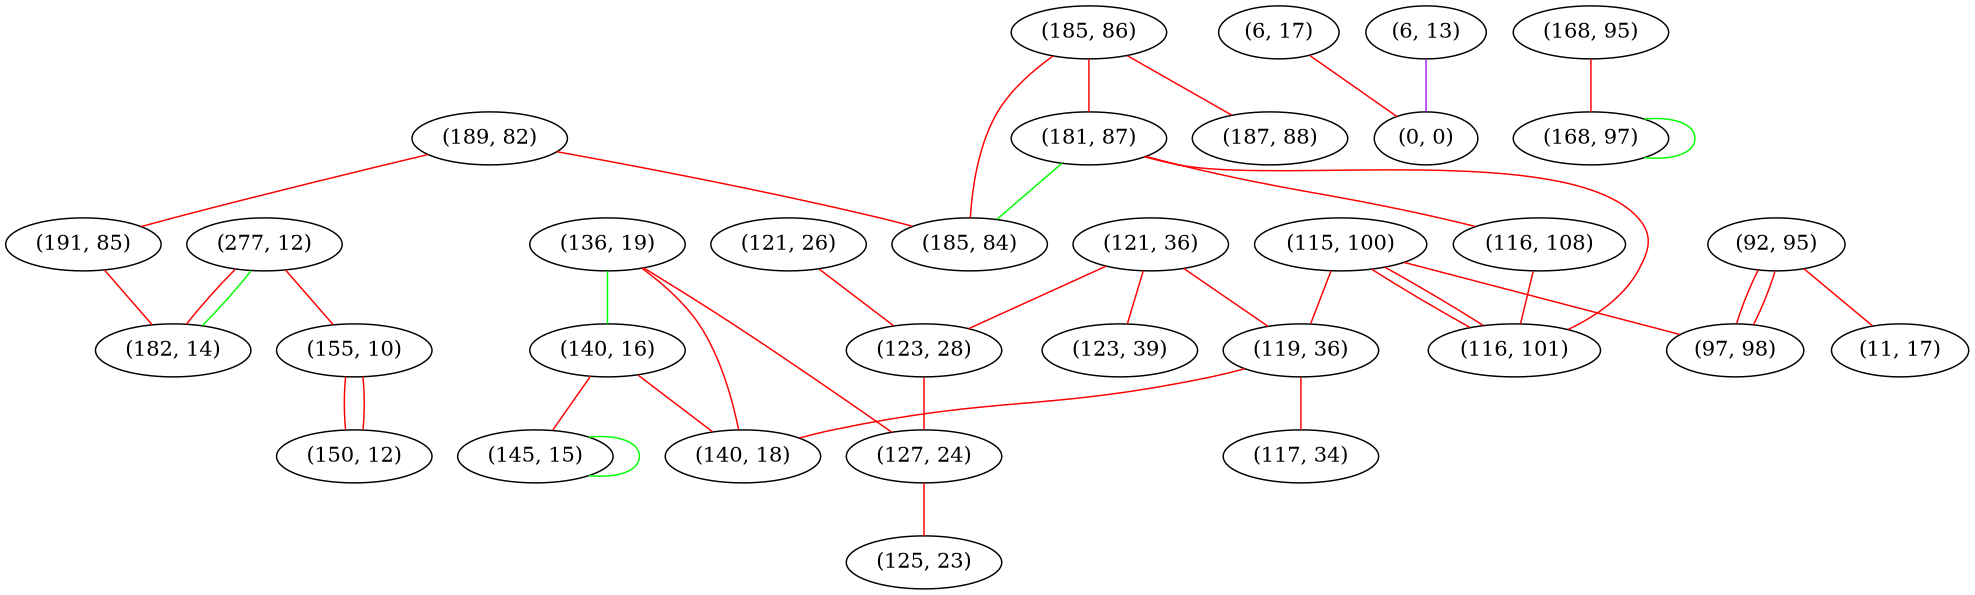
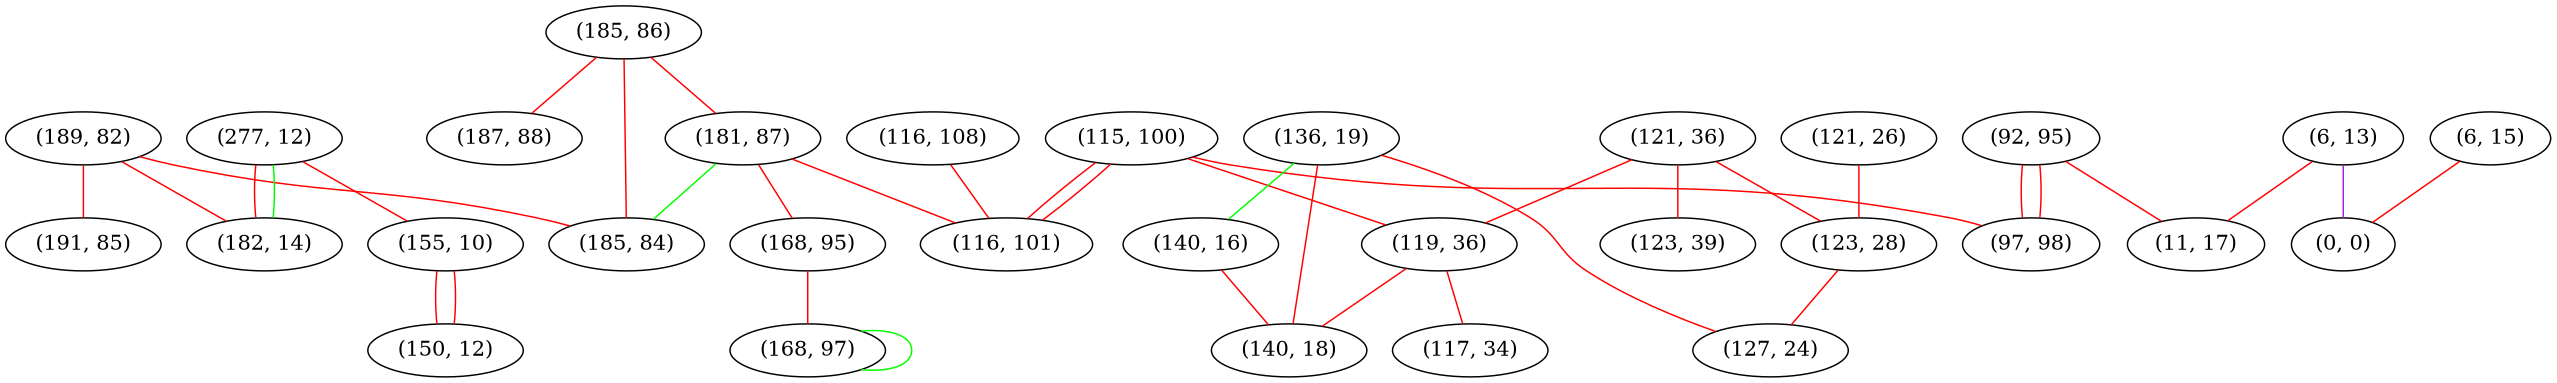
  graph {
    edge [color=red weight=1]
    "(189, 82)"
    "(191, 85)"
    "(182, 14)"
    "(185, 84)"
    "(115, 100)"
    "(119, 36)"
    "(116, 101)"
    "(97, 98)"
    "(140, 18)"
    "(117, 34)"
    "(121, 26)"
    "(123, 28)"
    "(127, 24)"
    "(136, 19)"
    "(140, 16)"
-   "(145, 15)"
-   "(125, 23)"
    n18 [label="(277, 12)"]
    "(155, 10)"
    "(150, 12)"
-   "(6, 17)"
+   "(6, 17)" [label="(6, 15)"]
    "(0, 0)"
    "(185, 86)"
    "(187, 88)"
    "(181, 87)"
    "(168, 95)"
    n27 [label="(6, 13)"]
    "(11, 17)"
    "(116, 108)"
    "(121, 36)"
    "(123, 39)"
    "(168, 97)"
    "(92, 95)"
    "(189, 82)" -- "(191, 85)"
-   "(191, 85)" -- "(182, 14)"
+   "(189, 82)" -- "(182, 14)"
    "(189, 82)" -- "(185, 84)"
    "(115, 100)" -- "(119, 36)"
    "(115, 100)" -- "(116, 101)"
    "(115, 100)" -- "(116, 101)"
    "(115, 100)" -- "(97, 98)"
    "(119, 36)" -- "(140, 18)"
    "(119, 36)" -- "(117, 34)"
    "(121, 26)" -- "(123, 28)"
    "(123, 28)" -- "(127, 24)"
-   "(127, 24)" -- "(125, 23)"
    "(136, 19)" -- "(140, 18)"
    "(136, 19)" -- "(127, 24)"
    "(136, 19)" -- "(140, 16)" [color=green weight=2]
    "(140, 16)" -- "(140, 18)"
-   "(140, 16)" -- "(145, 15)"
-   "(145, 15)" -- "(145, 15)" [color=green weight=2]
    n18 -- "(182, 14)"
    n18 -- "(182, 14)" [color=green weight=2]
    n18 -- "(155, 10)"
    "(155, 10)" -- "(150, 12)"
    "(155, 10)" -- "(150, 12)"
    "(6, 17)" -- "(0, 0)"
    "(185, 86)" -- "(185, 84)"
    "(185, 86)" -- "(187, 88)"
    "(185, 86)" -- "(181, 87)"
    "(181, 87)" -- "(185, 84)" [color=green weight=2]
    "(181, 87)" -- "(116, 101)"
-   "(181, 87)" -- "(116, 108)"
+   "(181, 87)" -- "(168, 95)"
    "(168, 95)" -- "(168, 97)"
    n27 -- "(0, 0)" [color=purple weight=4]
+   n27 -- "(11, 17)"
    "(116, 108)" -- "(116, 101)"
    "(121, 36)" -- "(119, 36)"
    "(121, 36)" -- "(123, 28)"
    "(121, 36)" -- "(123, 39)"
    "(168, 97)" -- "(168, 97)" [color=green weight=2]
    "(92, 95)" -- "(97, 98)"
    "(92, 95)" -- "(97, 98)"
    "(92, 95)" -- "(11, 17)"
  }
